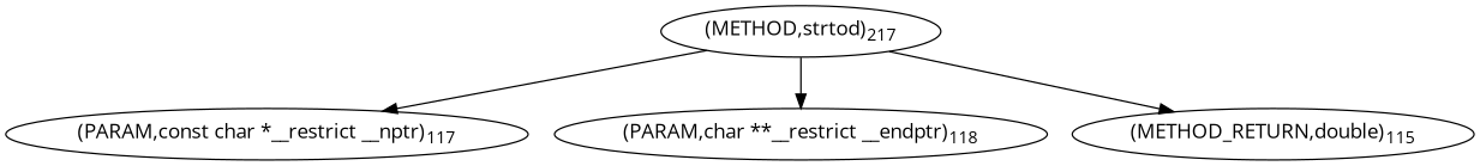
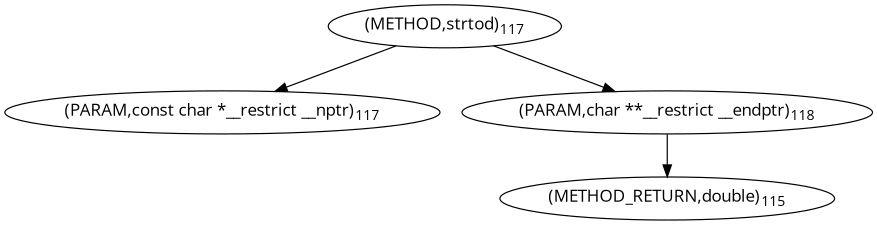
  digraph {
    fontname="Open Sans"
    node [fontname="Open Sans"]
    edge [fontname="Open Sans"]
-   n1 [label=<(METHOD,strtod)<SUB>217</SUB>>]
+   n1 [label=<(METHOD,strtod)<SUB>117</SUB>>]
    n2 [label=<(PARAM,const char *__restrict __nptr)<SUB>117</SUB>>]
    n3 [label=<(PARAM,char **__restrict __endptr)<SUB>118</SUB>>]
    n4 [label=<(METHOD_RETURN,double)<SUB>115</SUB>>]
    n1 -> n2
    n1 -> n3
-   n1 -> n4
+   n3 -> n4
  }
